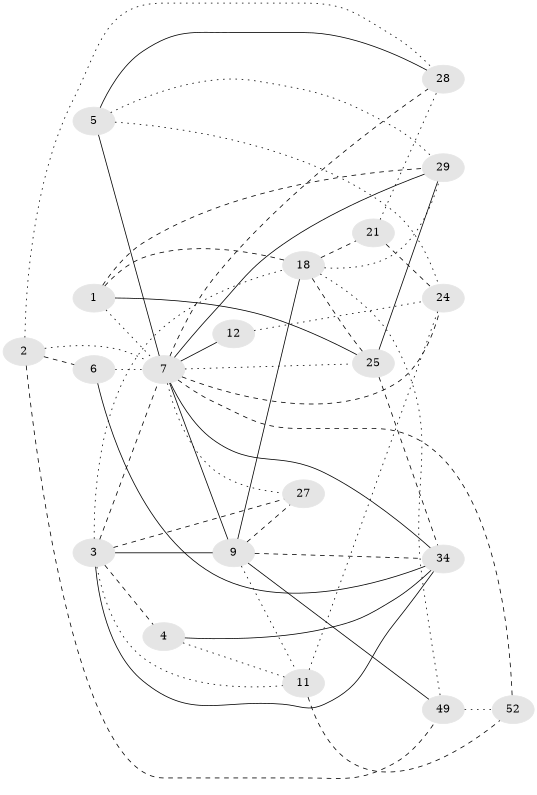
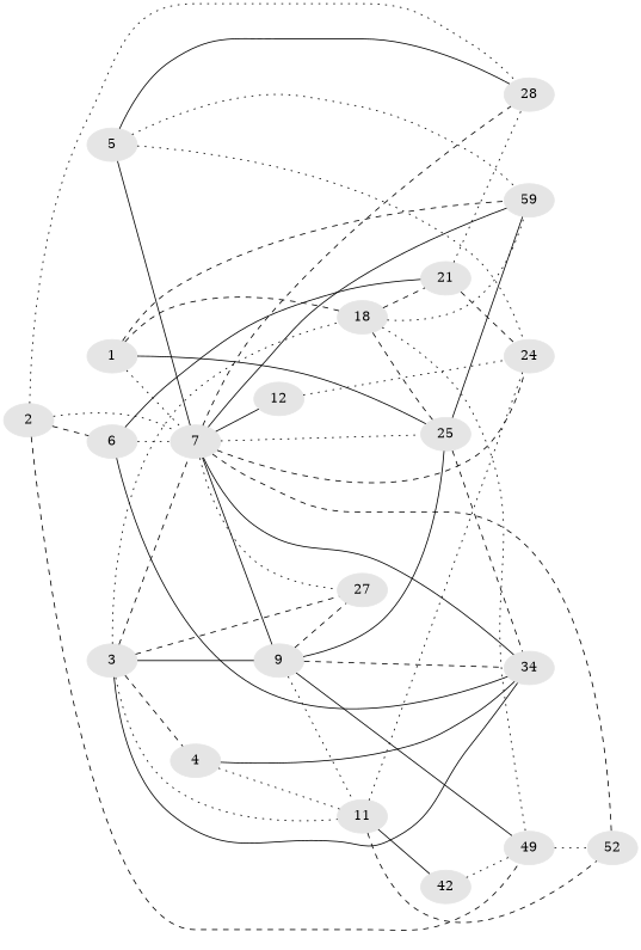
  graph {
    rankdir=LR
    node [color=gray90 style=filled]
    edge [style=dotted]
    1 [super="+32"]
    7 [super="+14+35+8"]
    18 [super="+36"]
    25 [super="+53+51"]
-   29 [super="+45"]
+   29 [super="+45" label=59]
    3 [super="+10+48"]
    4 [super="+22"]
    9 [super="+13+16+46"]
    11 [super="+26"]
    27 [super="+30"]
    34 [super="+39"]
    28 [super="+38+40"]
    24 [super="+31"]
    12
    52
    49
    21
    2 [super="+15"]
    6 [super="+54"]
+   42
    5 [super="+19"]
    1 -- 7 [weight=2]
    1 -- 18 [style=dashed]
    1 -- 25 [style=solid]
    1 -- 29 [style=dashed]
    7 -- 25 [weight=3]
    7 -- 29 [style=solid weight=2]
    7 -- 9 [style=solid weight=4]
    7 -- 27 [weight=2]
    7 -- 34 [style=solid weight=2]
    7 -- 28 [style=dashed weight=3]
    7 -- 24 [style=dashed]
    7 -- 12 [style=solid]
    7 -- 52 [style=dashed]
    18 -- 25 [style=dashed weight=3]
    18 -- 29
    18 -- 49
    18 -- 21 [style=dashed]
    25 -- 29 [style=solid]
    25 -- 34 [style=dashed]
    3 -- 7 [style=dashed weight=2]
    3 -- 18
    3 -- 4 [style=dashed weight=2]
    3 -- 9 [style=solid]
    3 -- 11
    3 -- 27 [style=dashed]
    3 -- 34 [style=solid]
    4 -- 11
    4 -- 34 [style=solid]
-   9 -- 18 [style=solid weight=2]
+   9 -- 25 [style=solid weight=2]
    9 -- 11
    9 -- 27 [style=dashed]
    9 -- 34 [style=dashed weight=2]
    9 -- 49 [style=solid]
    11 -- 24
    11 -- 52 [style=dashed]
+   11 -- 42 [style=solid]
    12 -- 24
    49 -- 52
    21 -- 28
    21 -- 24 [style=dashed]
    2 -- 7
    2 -- 28
    2 -- 49 [style=dashed]
    2 -- 6 [style=dashed]
    6 -- 7 [weight=3]
    6 -- 34 [style=solid]
+   6 -- 21 [style=solid]
+   42 -- 49
    5 -- 7 [style=solid weight=2]
    5 -- 29
    5 -- 28 [style=solid]
    5 -- 24
  }
